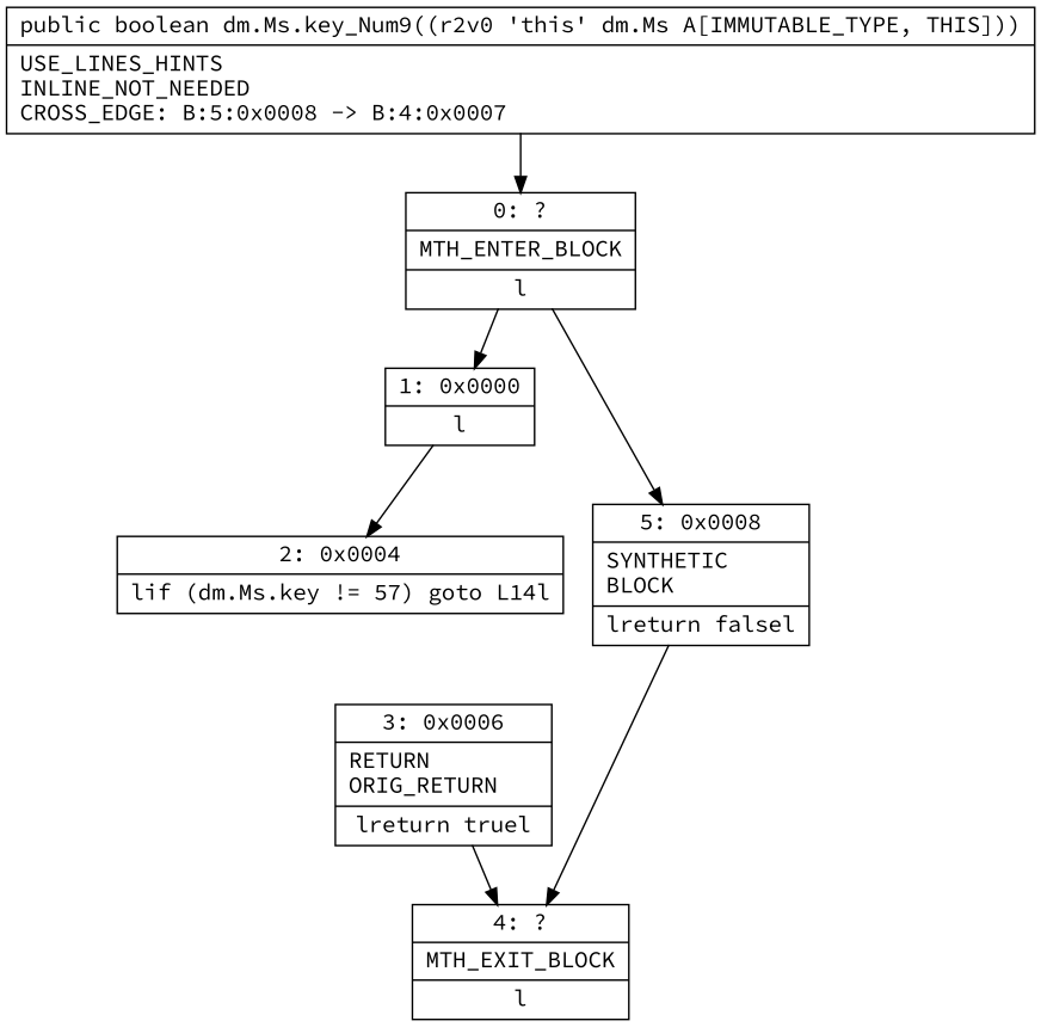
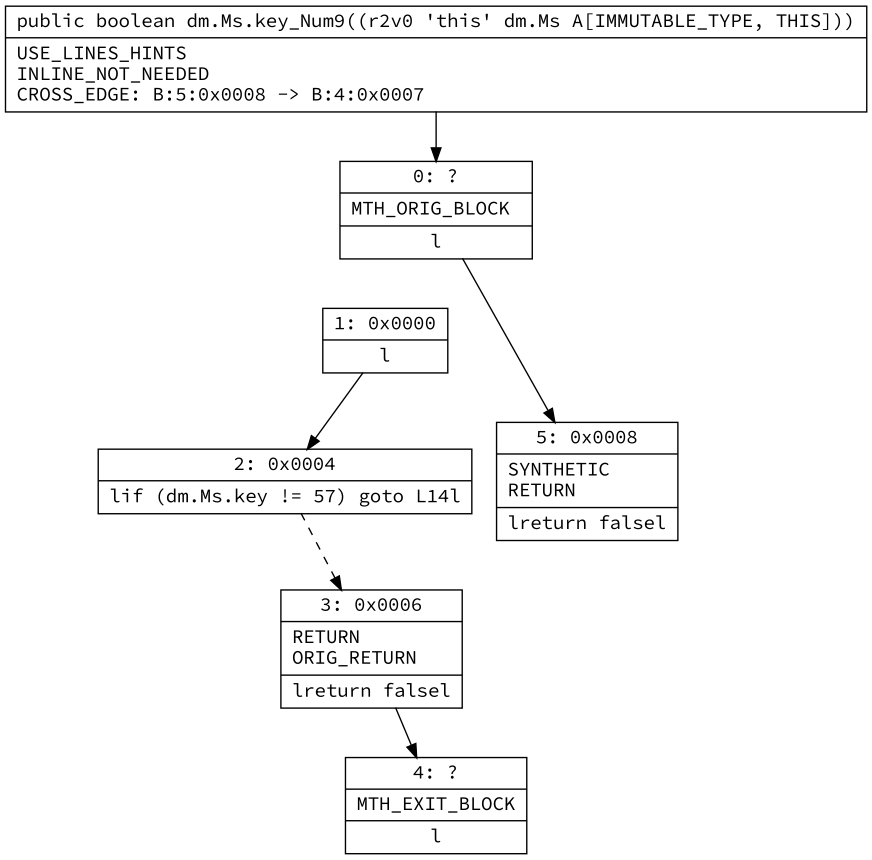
  digraph {
    fontname="Source Code Pro"
    node [fontname="Source Code Pro" shape=record]
    edge [fontname="Source Code Pro"]
-   n1 [label="{0\:\ ?|MTH_ENTER_BLOCK\l|l}"]
+   n1 [label="{0\:\ ?|MTH_ORIG_BLOCK\l|l}"]
    n2 [label="{1\:\ 0x0000|l}"]
-   n3 [label="{5\:\ 0x0008|SYNTHETIC\lBLOCK\l|lreturn falsel}"]
+   n3 [label="{5\:\ 0x0008|SYNTHETIC\lRETURN\l|lreturn falsel}"]
    n4 [label="{2\:\ 0x0004|lif (dm.Ms.key != 57) goto L14l}"]
-   n5 [label="{3\:\ 0x0006|RETURN\lORIG_RETURN\l|lreturn truel}"]
+   n5 [label="{3\:\ 0x0006|RETURN\lORIG_RETURN\l|lreturn falsel}"]
    n6 [label="{4\:\ ?|MTH_EXIT_BLOCK\l|l}"]
    n7 [label="{public boolean dm.Ms.key_Num9((r2v0 'this' dm.Ms A[IMMUTABLE_TYPE, THIS]))  | USE_LINES_HINTS\lINLINE_NOT_NEEDED\lCROSS_EDGE: B:5:0x0008 \-\> B:4:0x0007\l}"]
-   n1 -> n2
    n1 -> n3
    n2 -> n4
-   n3 -> n6
+   n4 -> n5 [style=dashed]
    n5 -> n6
    n7 -> n1
  }
